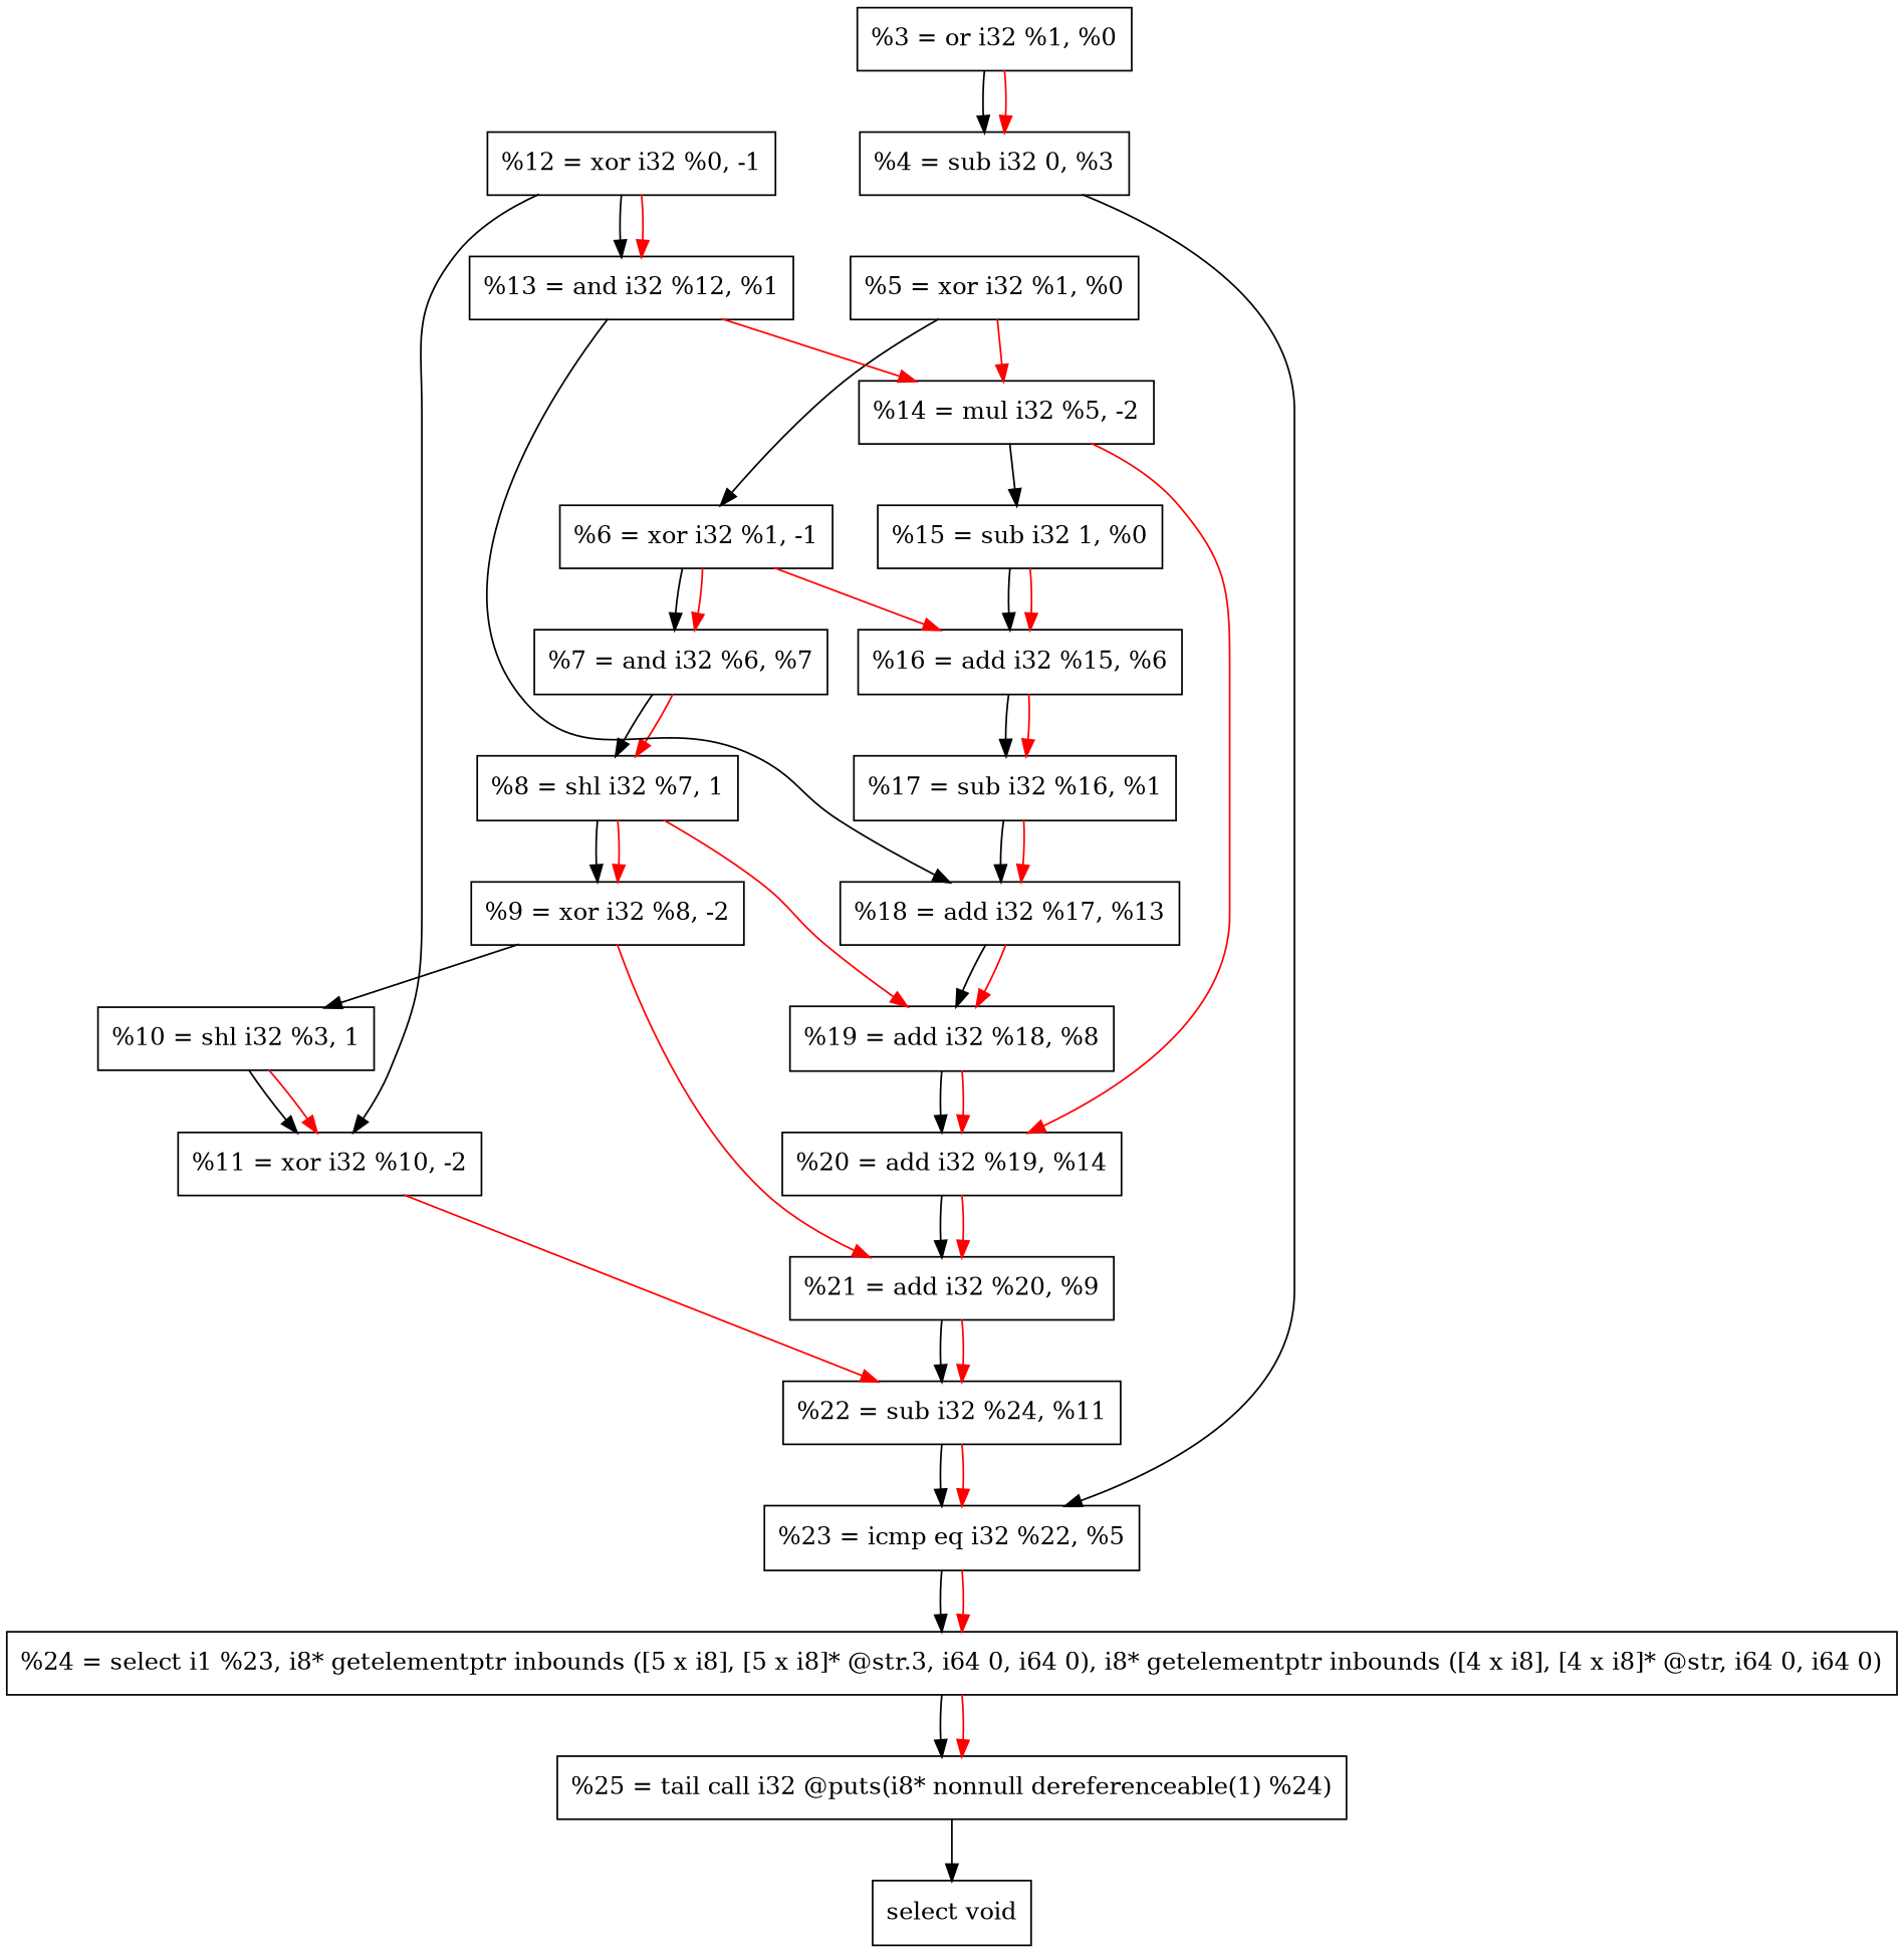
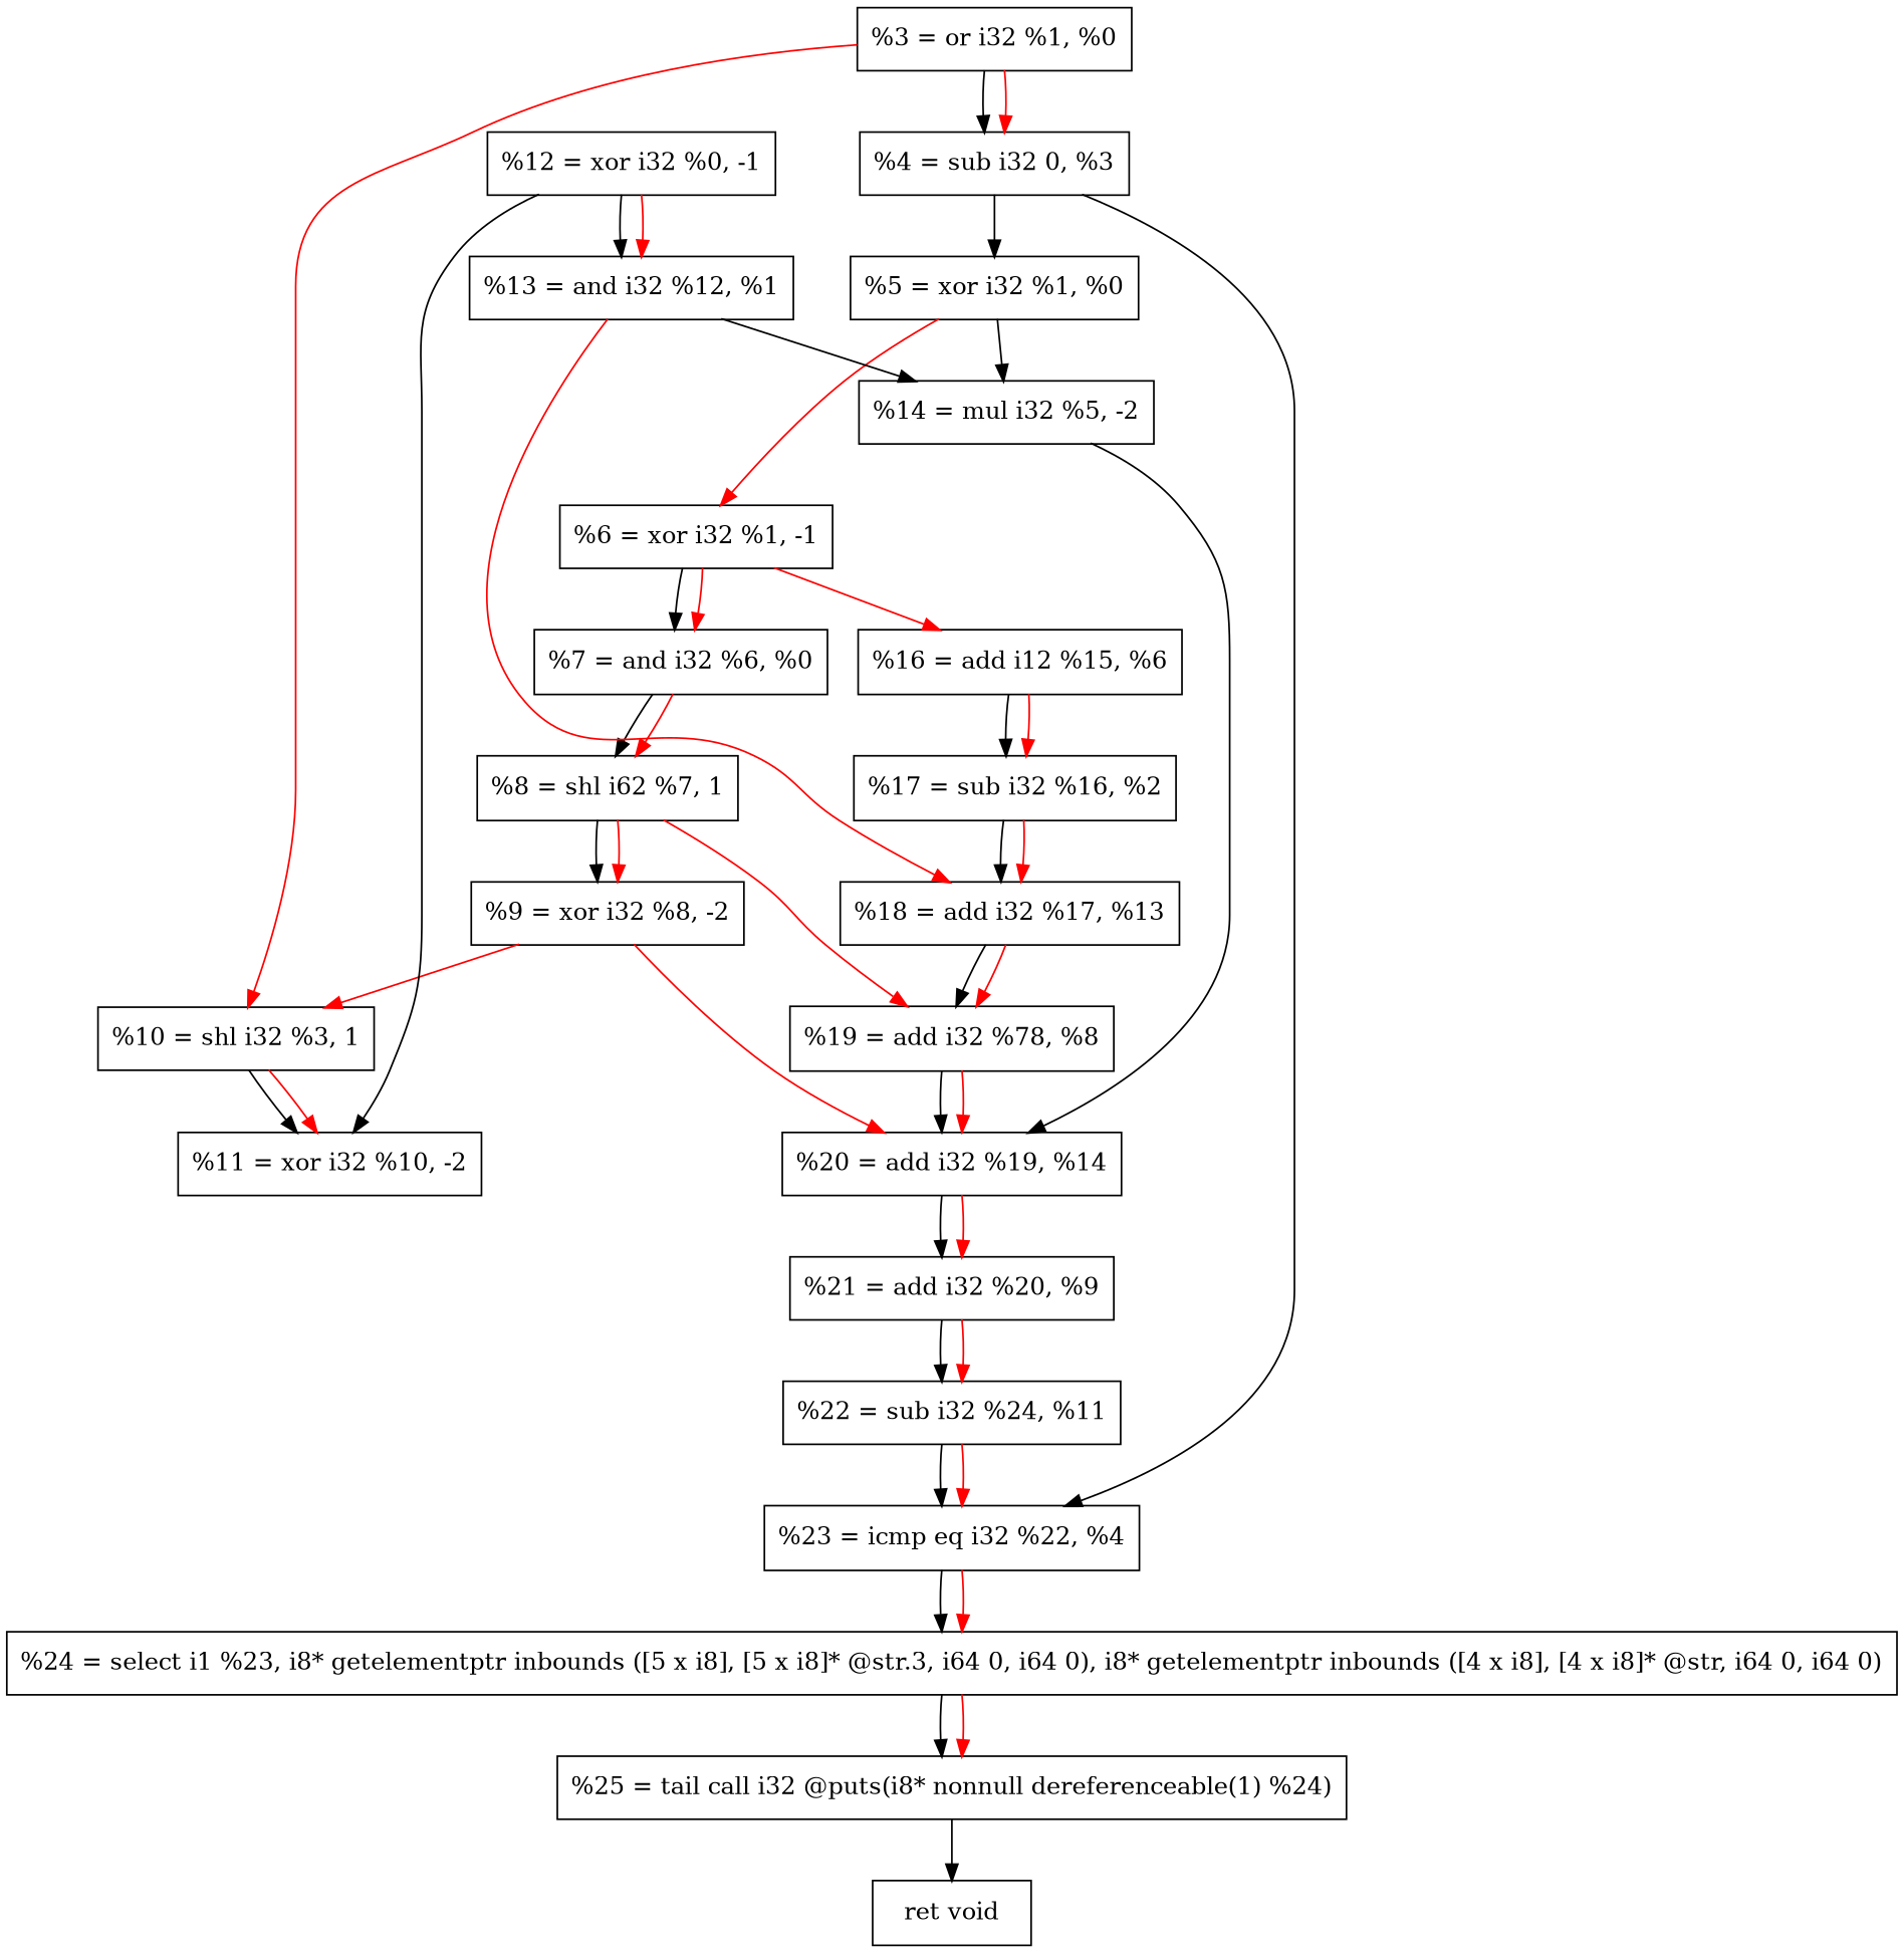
  digraph {
    node [shape=record]
    edge [color=red]
    n1 [label="  %3 = or i32 %1, %0"]
    n2 [label="  %4 = sub i32 0, %3"]
    n3 [label="  %10 = shl i32 %3, 1"]
    n4 [label="  %5 = xor i32 %1, %0"]
-   n5 [label="%23 = icmp eq i32 %22, %5"]
+   n5 [label="  %23 = icmp eq i32 %22, %4"]
    n6 [label="  %11 = xor i32 %10, -2"]
    n7 [label="  %6 = xor i32 %1, -1"]
    n8 [label="  %14 = mul i32 %5, -2"]
    n9 [label="  %24 = select i1 %23, i8* getelementptr inbounds ([5 x i8], [5 x i8]* @str.3, i64 0, i64 0), i8* getelementptr inbounds ([4 x i8], [4 x i8]* @str, i64 0, i64 0)"]
-   n10 [label="%7 = and i32 %6, %7"]
-   n11 [label="  %16 = add i32 %15, %6"]
-   n12 [label="  %15 = sub i32 1, %0"]
+   n10 [label="  %7 = and i32 %6, %0"]
+   n11 [label="%16 = add i12 %15, %6"]
    n13 [label="  %20 = add i32 %19, %14"]
-   n14 [label="  %8 = shl i32 %7, 1"]
-   n15 [label="  %17 = sub i32 %16, %1"]
+   n14 [label="%8 = shl i62 %7, 1"]
+   n15 [label="%17 = sub i32 %16, %2"]
    n16 [label="  %9 = xor i32 %8, -2"]
-   n17 [label="  %19 = add i32 %18, %8"]
+   n17 [label="%19 = add i32 %78, %8"]
    n18 [label="  %21 = add i32 %20, %9"]
    n19 [label="%22 = sub i32 %24, %11"]
    n20 [label="  %12 = xor i32 %0, -1"]
    n21 [label="  %13 = and i32 %12, %1"]
    n22 [label="  %18 = add i32 %17, %13"]
    n23 [label="  %25 = tail call i32 @puts(i8* nonnull dereferenceable(1) %24)"]
-   n24 [label="select void"]
+   n24 [label="  ret void"]
    n1 -> n2 [color=""]
    n1 -> n2
+   n1 -> n3
+   n2 -> n4 [color=""]
    n2 -> n5 [color=black]
    n3 -> n6 [color=""]
    n3 -> n6
-   n4 -> n7 [color=""]
-   n4 -> n8
+   n4 -> n7
+   n4 -> n8 [color=black]
    n5 -> n9 [color=""]
    n5 -> n9
-   n6 -> n19
    n7 -> n10 [color=""]
    n7 -> n10
    n7 -> n11
-   n8 -> n12 [color=""]
-   n8 -> n13
+   n8 -> n13 [color=black]
    n9 -> n23 [color=""]
    n9 -> n23
    n10 -> n14 [color=""]
    n10 -> n14
    n11 -> n15 [color=""]
    n11 -> n15
-   n12 -> n11 [color=""]
-   n12 -> n11
    n13 -> n18 [color=""]
    n13 -> n18
    n14 -> n16 [color=""]
    n14 -> n16
    n14 -> n17
    n15 -> n22 [color=""]
    n15 -> n22
-   n16 -> n3 [color=""]
-   n16 -> n18
+   n16 -> n3
+   n16 -> n13
    n17 -> n13 [color=""]
    n17 -> n13
    n18 -> n19 [color=""]
    n18 -> n19
    n19 -> n5 [color=""]
    n19 -> n5
    n20 -> n6 [color=""]
    n20 -> n21 [color=""]
    n20 -> n21
-   n21 -> n8
-   n21 -> n22 [color=black]
+   n21 -> n8 [color=""]
+   n21 -> n22
    n22 -> n17 [color=""]
    n22 -> n17
    n23 -> n24 [color=""]
  }
